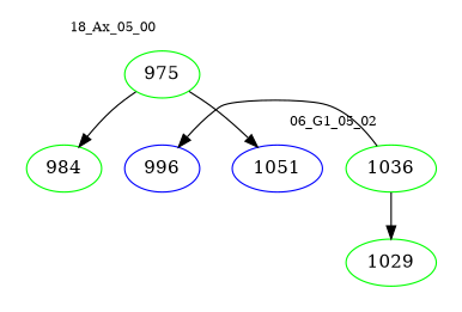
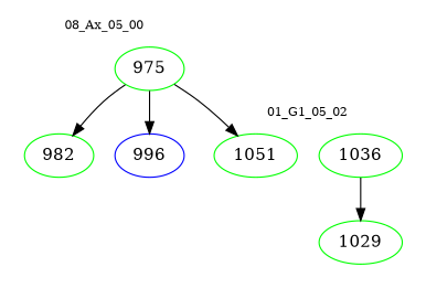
  digraph {
    node [color=green]
    edge [color=black]
    n1 [label=975]
-   n2 [label=984]
+   n2 [label=982]
    n3 [color=blue label=996]
    n4 [label=1036]
    n5 [label=1029]
-   n6 [color=blue label=1051]
+   n6 [label=1051]
    subgraph cluster_1 {
      color=white
      fontsize=10
-     label="18_Ax_05_00"
+     label="08_Ax_05_00"
      n1
      n2
      n3
    }
    subgraph cluster_2 {
      color=white
      fontsize=10
-     label="06_G1_05_02"
+     label="01_G1_05_02"
      n4
      n5
      n6
    }
    n1 -> n2
-   n4 -> n3
+   n1 -> n3
    n1 -> n6
    n4 -> n5
  }
